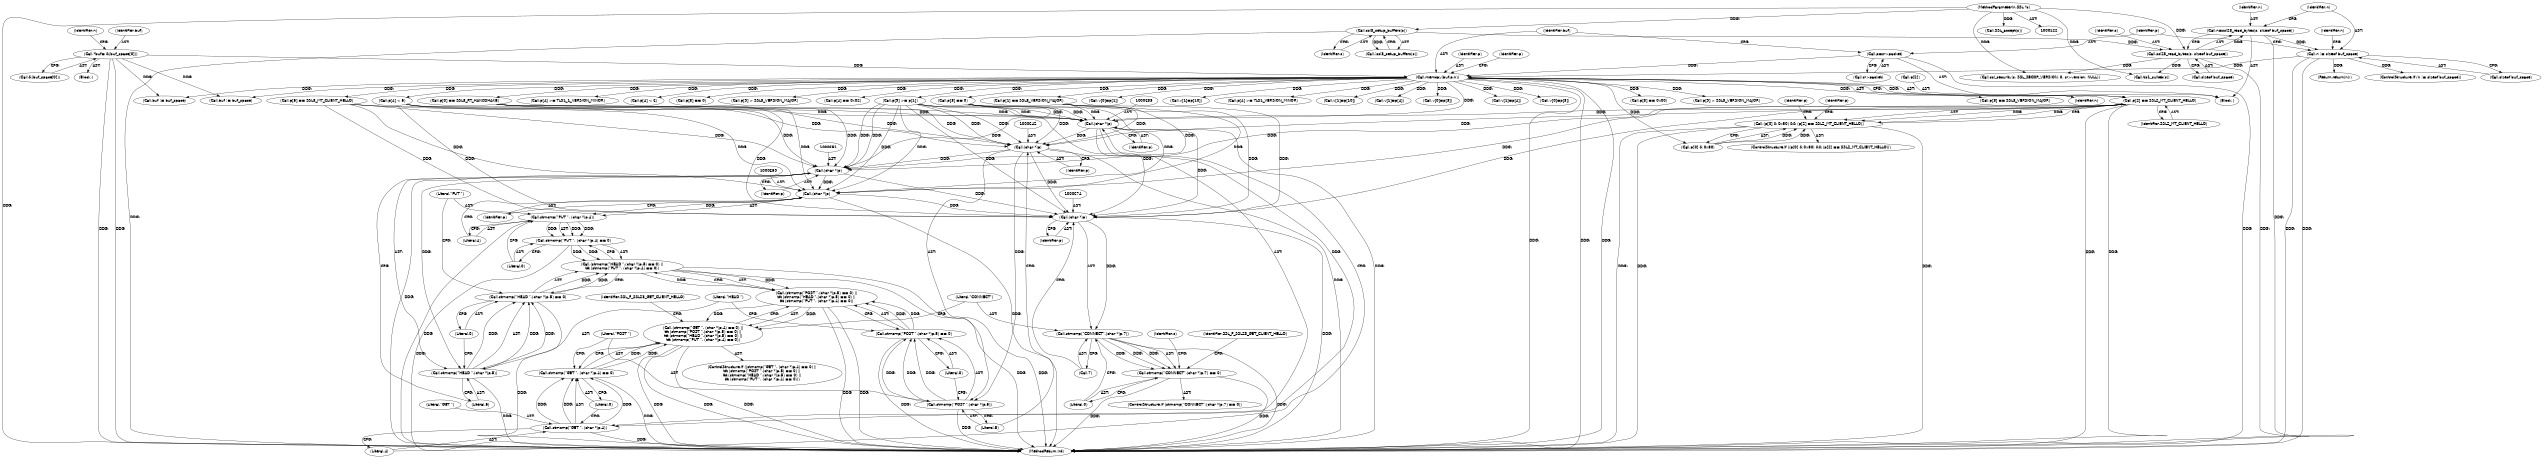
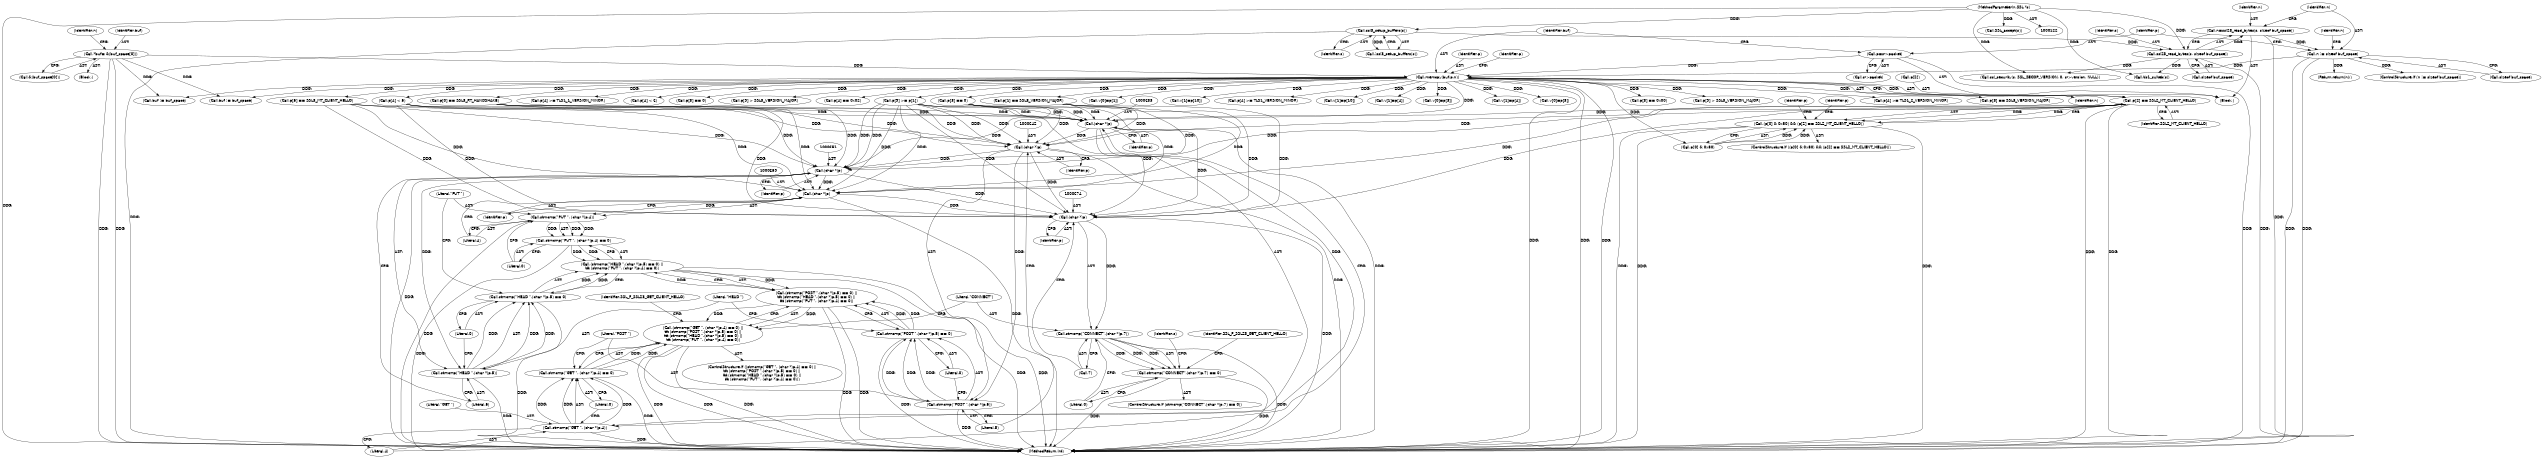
  digraph {
    fontname="DejaVu Sans"
    node [fontname="DejaVu Sans"]
    edge [fontname="DejaVu Sans"]
    n1 [label="(Call,p[2] == SSL2_MT_CLIENT_HELLO)"]
    n2 [label="(Call,(p[0] & 0x80) && (p[2] == SSL2_MT_CLIENT_HELLO))"]
    n3 [label="(Call,(char *)p)"]
    n4 [label="(Call,(char *)p)"]
    n5 [label="(Call,(char *)p)"]
    n6 [label="(Call,(char *)p)"]
    n7 [label="(Call,(char *)p)"]
    n8 [label="(MethodReturn,int)"]
    n9 [label="(Identifier,SSL2_MT_CLIENT_HELLO)"]
    n10 [label="(Call,p[0] & 0x80)"]
    n11 [label="(ControlStructure,if ((p[0] & 0x80) && (p[2] == SSL2_MT_CLIENT_HELLO)))"]
    n12 [label="(Call,strncmp(\"GET \", (char *)p,4))"]
    n13 [label="(Identifier,p)"]
    n14 [label="(Call,strncmp(\"POST \",(char *)p,5))"]
    n15 [label="(Identifier,p)"]
    n16 [label="(Call,strncmp(\"HEAD \",(char *)p,5))"]
    n17 [label="(Identifier,p)"]
    n18 [label="(Call,strncmp(\"PUT \", (char *)p,4))"]
    n19 [label="(Identifier,p)"]
    n20 [label="(Call,strncmp(\"CONNECT\",(char *)p,7))"]
    n21 [label="(Identifier,p)"]
    n22 [label="(Call,memcpy(buf,p,n))"]
    n23 [label="(Call,p[3] == 0x00)"]
    n24 [label="(Call,p[9] > SSL3_VERSION_MAJOR)"]
    n25 [label="(Call,buf != buf_space)"]
    n26 [label="(Call,p[9] >= p[1])"]
+   n27 [label="(Call,p[4] >= TLS1_2_VERSION_MINOR)"]
    n28 [label="(Call,p[3] == SSL3_VERSION_MAJOR)"]
    n29 [label="(Identifier,n)"]
    n30 [label="(Call,p[4] >= TLS1_1_VERSION_MINOR)"]
    n31 [label="(Call,p[4] < 6)"]
    n32 [label="(Call,p[3] == 0)"]
    n33 [label="(Call,p[9] > SSL3_VERSION_MAJOR)"]
    n34 [label="(Call,p[4] == 0x02)"]
    n35 [label="(Call,p[3] == 0)"]
    n36 [label="(Call,buf != buf_space)"]
    n37 [label="(Call,p[4] < 5)"]
    n38 [label="(Call,p[5] == SSL3_MT_CLIENT_HELLO)"]
    n39 [label="(Call,v[0]=p[1])"]
    n40 [label="(Call,v[1]=p[10])"]
    n41 [label="(Call,p[4] >= TLS1_VERSION_MINOR)"]
    n42 [label="(Call,p[0] == SSL3_RT_HANDSHAKE)"]
    n43 [label="(Call,v[1]=p[10])"]
    n44 [label="(Call,v[1]=p[4])"]
    n45 [label="(Block,)"]
    n46 [label="(Call,v[0]=p[3])"]
    n47 [label="(Call,p[1] == SSL3_VERSION_MAJOR)"]
    n48 [label="(Call,v[1]=p[4])"]
    n49 [label="(Call,v[0]=p[3])"]
    n50 [label="(Call,*buf= &(buf_space[0]))"]
    n51 [label="(Call,&(buf_space[0]))"]
    n52 [label="(Block,)"]
    n53 [label="(Call,p=s->packet)"]
    n54 [label="(Call,s->packet)"]
    n55 [label="(Call,n != sizeof buf_space)"]
    n56 [label="(ControlStructure,if (n != sizeof buf_space))"]
    n57 [label="(Call,sizeof buf_space)"]
    n58 [label="(Return,return(n);)"]
    n59 [label="(Call,n=ssl23_read_bytes(s, sizeof buf_space))"]
    n60 [label="(Call,ssl23_read_bytes(s, sizeof buf_space))"]
    n61 [label="(Call,tls1_suiteb(s))"]
    n62 [label="(Call,sizeof buf_space)"]
    n63 [label="(Call,ssl_security(s, SSL_SECOP_VERSION, 0, s->version, NULL))"]
    n64 [label="(Call,ssl3_setup_buffers(s))"]
    n65 [label="(Identifier,s)"]
    n66 [label="(Call,!ssl3_setup_buffers(s))"]
    n67 [label="(MethodParameterIn,SSL *s)"]
    n68 [label="(Call,SSL_accept(s))"]
    1000122
    n70 [label="(Call,strncmp(\"GET \", (char *)p,4) == 0)"]
    n71 [label="(Literal,4)"]
    n72 [label="(Call,(strncmp(\"GET \", (char *)p,4) == 0) ||\n\t\t\t (strncmp(\"POST \",(char *)p,5) == 0) ||\n\t\t\t (strncmp(\"HEAD \",(char *)p,5) == 0) ||\n\t\t\t (strncmp(\"PUT \", (char *)p,4) == 0))"]
    n73 [label="(Literal,0)"]
    n74 [label="(Call,(strncmp(\"POST \",(char *)p,5) == 0) ||\n\t\t\t (strncmp(\"HEAD \",(char *)p,5) == 0) ||\n\t\t\t (strncmp(\"PUT \", (char *)p,4) == 0))"]
    n75 [label="(ControlStructure,if ((strncmp(\"GET \", (char *)p,4) == 0) ||\n\t\t\t (strncmp(\"POST \",(char *)p,5) == 0) ||\n\t\t\t (strncmp(\"HEAD \",(char *)p,5) == 0) ||\n\t\t\t (strncmp(\"PUT \", (char *)p,4) == 0)))"]
    n76 [label="(Call,strncmp(\"POST \",(char *)p,5) == 0)"]
    n77 [label="(Call,(strncmp(\"HEAD \",(char *)p,5) == 0) ||\n\t\t\t (strncmp(\"PUT \", (char *)p,4) == 0))"]
    n78 [label="(Literal,5)"]
    n79 [label="(Literal,0)"]
    n80 [label="(Call,strncmp(\"HEAD \",(char *)p,5) == 0)"]
    n81 [label="(Call,strncmp(\"PUT \", (char *)p,4) == 0)"]
    n82 [label="(Literal,5)"]
    n83 [label="(Literal,0)"]
    n84 [label="(Literal,0)"]
    n85 [label="(Literal,4)"]
    n86 [label="(Call,strncmp(\"CONNECT\",(char *)p,7) == 0)"]
    n87 [label="(Call,7)"]
    n88 [label="(ControlStructure,if (strncmp(\"CONNECT\",(char *)p,7) == 0))"]
    n89 [label="(Literal,0)"]
    n90 [label="(Identifier,SSL_F_SSL23_GET_CLIENT_HELLO)"]
    n91 [label="(Literal,\"GET \")"]
    n92 [label="(Identifier,SSL_F_SSL23_GET_CLIENT_HELLO)"]
    n93 [label="(Literal,\"PUT \")"]
    n94 [label="(Identifier,buf)"]
    n95 [label="(Literal,\"POST \")"]
    n96 [label="(Identifier,s)"]
    n97 [label="(Identifier,n)"]
    n98 [label="(Identifier,p)"]
    n99 [label="(Identifier,p)"]
    n100 [label="(Identifier,n)"]
    n101 [label="(Literal,\"CONNECT\")"]
    n102 [label="(Identifier,p)"]
    n103 [label="(Call,p[2])"]
    n104 [label="(Identifier,p)"]
    n105 [label="(Literal,\"HEAD \")"]
    n106 [label="(Identifier,p)"]
    n107 [label="(Identifier,n)"]
    n108 [label="(Identifier,s)"]
    n109 [label="(Identifier,n)"]
    n110 [label="(Identifier,buf)"]
    1000633
    1000642
    1000651
    1000659
    1000674
    n1 -> n2 [label="AST: "]
    n1 -> n2 [label="DDG: "]
    n1 -> n2 [label="DDG: "]
    n1 -> n3 [label="DDG: "]
    n1 -> n4 [label="DDG: "]
    n1 -> n5 [label="DDG: "]
    n1 -> n6 [label="DDG: "]
    n1 -> n7 [label="DDG: "]
    n1 -> n8 [label="DDG: "]
    n1 -> n8 [label="DDG: "]
    n1 -> n9 [label="CFG: "]
    n2 -> n1 [label="CFG: "]
    n2 -> n8 [label="DDG: "]
    n2 -> n8 [label="DDG: "]
    n2 -> n8 [label="DDG: "]
    n2 -> n10 [label="CFG: "]
    n2 -> n11 [label="AST: "]
    n3 -> n4 [label="DDG: "]
    n3 -> n7 [label="DDG: "]
    n3 -> n8 [label="DDG: "]
    n3 -> n12 [label="AST: "]
    n3 -> n12 [label="DDG: "]
    n3 -> n13 [label="CFG: "]
    n4 -> n5 [label="DDG: "]
    n4 -> n7 [label="DDG: "]
    n4 -> n8 [label="DDG: "]
    n4 -> n14 [label="AST: "]
    n4 -> n14 [label="DDG: "]
    n4 -> n15 [label="CFG: "]
    n5 -> n6 [label="DDG: "]
    n5 -> n7 [label="DDG: "]
    n5 -> n8 [label="DDG: "]
    n5 -> n16 [label="AST: "]
    n5 -> n16 [label="DDG: "]
    n5 -> n17 [label="CFG: "]
    n6 -> n7 [label="DDG: "]
    n6 -> n8 [label="DDG: "]
    n6 -> n18 [label="AST: "]
    n6 -> n18 [label="DDG: "]
    n6 -> n19 [label="CFG: "]
    n7 -> n8 [label="DDG: "]
    n7 -> n20 [label="AST: "]
    n7 -> n20 [label="DDG: "]
    n7 -> n21 [label="CFG: "]
    n9 -> n1 [label="AST: "]
    n10 -> n2 [label="AST: "]
    n10 -> n2 [label="DDG: "]
    n10 -> n2 [label="DDG: "]
    n12 -> n8 [label="DDG: "]
    n12 -> n70 [label="AST: "]
    n12 -> n70 [label="DDG: "]
    n12 -> n70 [label="DDG: "]
    n12 -> n70 [label="DDG: "]
    n12 -> n71 [label="CFG: "]
    n13 -> n3 [label="AST: "]
    n14 -> n8 [label="DDG: "]
    n14 -> n76 [label="AST: "]
    n14 -> n76 [label="DDG: "]
    n14 -> n76 [label="DDG: "]
    n14 -> n76 [label="DDG: "]
    n14 -> n78 [label="CFG: "]
    n15 -> n4 [label="AST: "]
    n16 -> n8 [label="DDG: "]
    n16 -> n80 [label="AST: "]
    n16 -> n80 [label="DDG: "]
    n16 -> n80 [label="DDG: "]
    n16 -> n80 [label="DDG: "]
    n16 -> n82 [label="CFG: "]
    n17 -> n5 [label="AST: "]
    n18 -> n8 [label="DDG: "]
    n18 -> n81 [label="AST: "]
    n18 -> n81 [label="DDG: "]
    n18 -> n81 [label="DDG: "]
    n18 -> n81 [label="DDG: "]
    n18 -> n85 [label="CFG: "]
    n19 -> n6 [label="AST: "]
    n20 -> n8 [label="DDG: "]
    n20 -> n86 [label="AST: "]
    n20 -> n86 [label="DDG: "]
    n20 -> n86 [label="DDG: "]
    n20 -> n86 [label="DDG: "]
    n20 -> n87 [label="CFG: "]
    n21 -> n7 [label="AST: "]
    n22 -> n1 [label="DDG: "]
    n22 -> n3 [label="DDG: "]
    n22 -> n8 [label="DDG: "]
    n22 -> n8 [label="DDG: "]
    n22 -> n8 [label="DDG: "]
    n22 -> n10 [label="DDG: "]
    n22 -> n23 [label="DDG: "]
    n22 -> n24 [label="DDG: "]
    n22 -> n25 [label="DDG: "]
    n22 -> n26 [label="DDG: "]
+   n22 -> n27 [label="DDG: "]
    n22 -> n28 [label="DDG: "]
    n22 -> n29 [label="CFG: "]
    n22 -> n30 [label="DDG: "]
    n22 -> n31 [label="DDG: "]
    n22 -> n32 [label="DDG: "]
    n22 -> n33 [label="DDG: "]
    n22 -> n34 [label="DDG: "]
    n22 -> n35 [label="DDG: "]
    n22 -> n36 [label="DDG: "]
    n22 -> n37 [label="DDG: "]
    n22 -> n38 [label="DDG: "]
    n22 -> n39 [label="DDG: "]
    n22 -> n40 [label="DDG: "]
    n22 -> n41 [label="DDG: "]
    n22 -> n42 [label="DDG: "]
    n22 -> n43 [label="DDG: "]
    n22 -> n44 [label="DDG: "]
    n22 -> n45 [label="AST: "]
    n22 -> n46 [label="DDG: "]
    n22 -> n47 [label="DDG: "]
    n22 -> n48 [label="DDG: "]
    n22 -> n49 [label="DDG: "]
    n26 -> n3 [label="DDG: "]
    n26 -> n3 [label="DDG: "]
    n26 -> n4 [label="DDG: "]
    n26 -> n4 [label="DDG: "]
    n26 -> n5 [label="DDG: "]
    n26 -> n5 [label="DDG: "]
    n26 -> n6 [label="DDG: "]
    n26 -> n6 [label="DDG: "]
    n26 -> n7 [label="DDG: "]
    n26 -> n7 [label="DDG: "]
    n29 -> n22 [label="AST: "]
    n35 -> n3 [label="DDG: "]
    n35 -> n4 [label="DDG: "]
    n35 -> n5 [label="DDG: "]
    n35 -> n6 [label="DDG: "]
    n35 -> n7 [label="DDG: "]
    n37 -> n3 [label="DDG: "]
    n37 -> n4 [label="DDG: "]
    n37 -> n5 [label="DDG: "]
    n37 -> n6 [label="DDG: "]
    n37 -> n7 [label="DDG: "]
    n38 -> n3 [label="DDG: "]
    n38 -> n4 [label="DDG: "]
    n38 -> n5 [label="DDG: "]
    n38 -> n6 [label="DDG: "]
    n38 -> n7 [label="DDG: "]
    n42 -> n3 [label="DDG: "]
    n42 -> n4 [label="DDG: "]
    n42 -> n5 [label="DDG: "]
    n42 -> n6 [label="DDG: "]
    n42 -> n7 [label="DDG: "]
    n47 -> n3 [label="DDG: "]
    n47 -> n4 [label="DDG: "]
    n47 -> n5 [label="DDG: "]
    n47 -> n6 [label="DDG: "]
    n47 -> n7 [label="DDG: "]
    n50 -> n8 [label="DDG: "]
    n50 -> n8 [label="DDG: "]
    n50 -> n22 [label="DDG: "]
    n50 -> n25 [label="DDG: "]
    n50 -> n36 [label="DDG: "]
    n50 -> n51 [label="CFG: "]
    n50 -> n52 [label="AST: "]
    n51 -> n50 [label="AST: "]
    n53 -> n8 [label="DDG: "]
    n53 -> n22 [label="DDG: "]
    n53 -> n45 [label="AST: "]
    n53 -> n54 [label="CFG: "]
    n54 -> n53 [label="AST: "]
    n55 -> n8 [label="DDG: "]
    n55 -> n8 [label="DDG: "]
    n55 -> n22 [label="DDG: "]
    n55 -> n56 [label="DDG: "]
    n55 -> n57 [label="CFG: "]
    n55 -> n58 [label="DDG: "]
    n57 -> n55 [label="AST: "]
    n59 -> n8 [label="DDG: "]
    n59 -> n45 [label="AST: "]
    n59 -> n55 [label="DDG: "]
    n59 -> n60 [label="CFG: "]
    n60 -> n8 [label="DDG: "]
    n60 -> n59 [label="AST: "]
    n60 -> n59 [label="DDG: "]
    n60 -> n61 [label="DDG: "]
    n60 -> n62 [label="CFG: "]
    n60 -> n63 [label="DDG: "]
    n62 -> n60 [label="AST: "]
    n64 -> n8 [label="DDG: "]
    n64 -> n60 [label="DDG: "]
    n64 -> n65 [label="CFG: "]
    n64 -> n66 [label="AST: "]
    n64 -> n66 [label="DDG: "]
    n65 -> n64 [label="AST: "]
    n66 -> n64 [label="CFG: "]
    n67 -> n8 [label="DDG: "]
    n67 -> n60 [label="DDG: "]
    n67 -> n61 [label="DDG: "]
    n67 -> n63 [label="DDG: "]
    n67 -> n64 [label="DDG: "]
    n67 -> n68 [label="DDG: "]
    n67 -> 1000122 [label="AST: "]
    n70 -> n8 [label="DDG: "]
    n70 -> n72 [label="AST: "]
    n70 -> n72 [label="DDG: "]
    n70 -> n72 [label="DDG: "]
    n70 -> n73 [label="CFG: "]
    n71 -> n3 [label="CFG: "]
    n71 -> n12 [label="AST: "]
    n72 -> n8 [label="DDG: "]
    n72 -> n8 [label="DDG: "]
    n72 -> n8 [label="DDG: "]
    n72 -> n70 [label="CFG: "]
    n72 -> n74 [label="CFG: "]
    n72 -> n75 [label="AST: "]
    n73 -> n12 [label="CFG: "]
    n73 -> n70 [label="AST: "]
    n74 -> n8 [label="DDG: "]
    n74 -> n8 [label="DDG: "]
    n74 -> n72 [label="AST: "]
    n74 -> n72 [label="DDG: "]
    n74 -> n72 [label="DDG: "]
    n74 -> n76 [label="CFG: "]
    n74 -> n77 [label="CFG: "]
    n76 -> n8 [label="DDG: "]
    n76 -> n74 [label="AST: "]
    n76 -> n74 [label="DDG: "]
    n76 -> n74 [label="DDG: "]
    n76 -> n79 [label="CFG: "]
    n77 -> n8 [label="DDG: "]
    n77 -> n8 [label="DDG: "]
    n77 -> n74 [label="AST: "]
    n77 -> n74 [label="DDG: "]
    n77 -> n74 [label="DDG: "]
    n77 -> n80 [label="CFG: "]
    n77 -> n81 [label="CFG: "]
    n78 -> n4 [label="CFG: "]
    n78 -> n14 [label="AST: "]
    n79 -> n14 [label="CFG: "]
    n79 -> n76 [label="AST: "]
    n80 -> n8 [label="DDG: "]
    n80 -> n77 [label="AST: "]
    n80 -> n77 [label="DDG: "]
    n80 -> n77 [label="DDG: "]
    n80 -> n83 [label="CFG: "]
    n81 -> n8 [label="DDG: "]
    n81 -> n77 [label="AST: "]
    n81 -> n77 [label="DDG: "]
    n81 -> n77 [label="DDG: "]
    n81 -> n84 [label="CFG: "]
    n82 -> n5 [label="CFG: "]
    n82 -> n16 [label="AST: "]
    n83 -> n16 [label="CFG: "]
    n83 -> n80 [label="AST: "]
    n84 -> n18 [label="CFG: "]
    n84 -> n81 [label="AST: "]
    n85 -> n6 [label="CFG: "]
    n85 -> n18 [label="AST: "]
    n86 -> n8 [label="DDG: "]
    n86 -> n8 [label="DDG: "]
    n86 -> n88 [label="AST: "]
    n86 -> n89 [label="CFG: "]
    n87 -> n7 [label="CFG: "]
    n87 -> n20 [label="AST: "]
    n89 -> n20 [label="CFG: "]
    n89 -> n86 [label="AST: "]
    n90 -> n86 [label="CFG: "]
    n91 -> n12 [label="AST: "]
    n92 -> n72 [label="CFG: "]
    n93 -> n18 [label="AST: "]
    n93 -> n80 [label="CFG: "]
    n94 -> n22 [label="AST: "]
    n94 -> n53 [label="CFG: "]
    n95 -> n14 [label="AST: "]
    n95 -> n70 [label="CFG: "]
    n96 -> n86 [label="CFG: "]
    n97 -> n55 [label="AST: "]
    n97 -> n59 [label="CFG: "]
    n98 -> n2 [label="CFG: "]
    n99 -> n53 [label="AST: "]
    n99 -> n55 [label="CFG: "]
    n100 -> n50 [label="CFG: "]
    n101 -> n20 [label="AST: "]
    n101 -> n72 [label="CFG: "]
    n102 -> n2 [label="CFG: "]
    n103 -> n1 [label="AST: "]
    n104 -> n22 [label="AST: "]
    n105 -> n16 [label="AST: "]
    n105 -> n76 [label="CFG: "]
    n106 -> n22 [label="CFG: "]
    n107 -> n59 [label="AST: "]
    n108 -> n60 [label="AST: "]
    n109 -> n55 [label="CFG: "]
    n110 -> n50 [label="AST: "]
    1000633 -> n3 [label="AST: "]
    1000642 -> n4 [label="AST: "]
    1000651 -> n5 [label="AST: "]
    1000659 -> n6 [label="AST: "]
    1000674 -> n7 [label="AST: "]
  }
